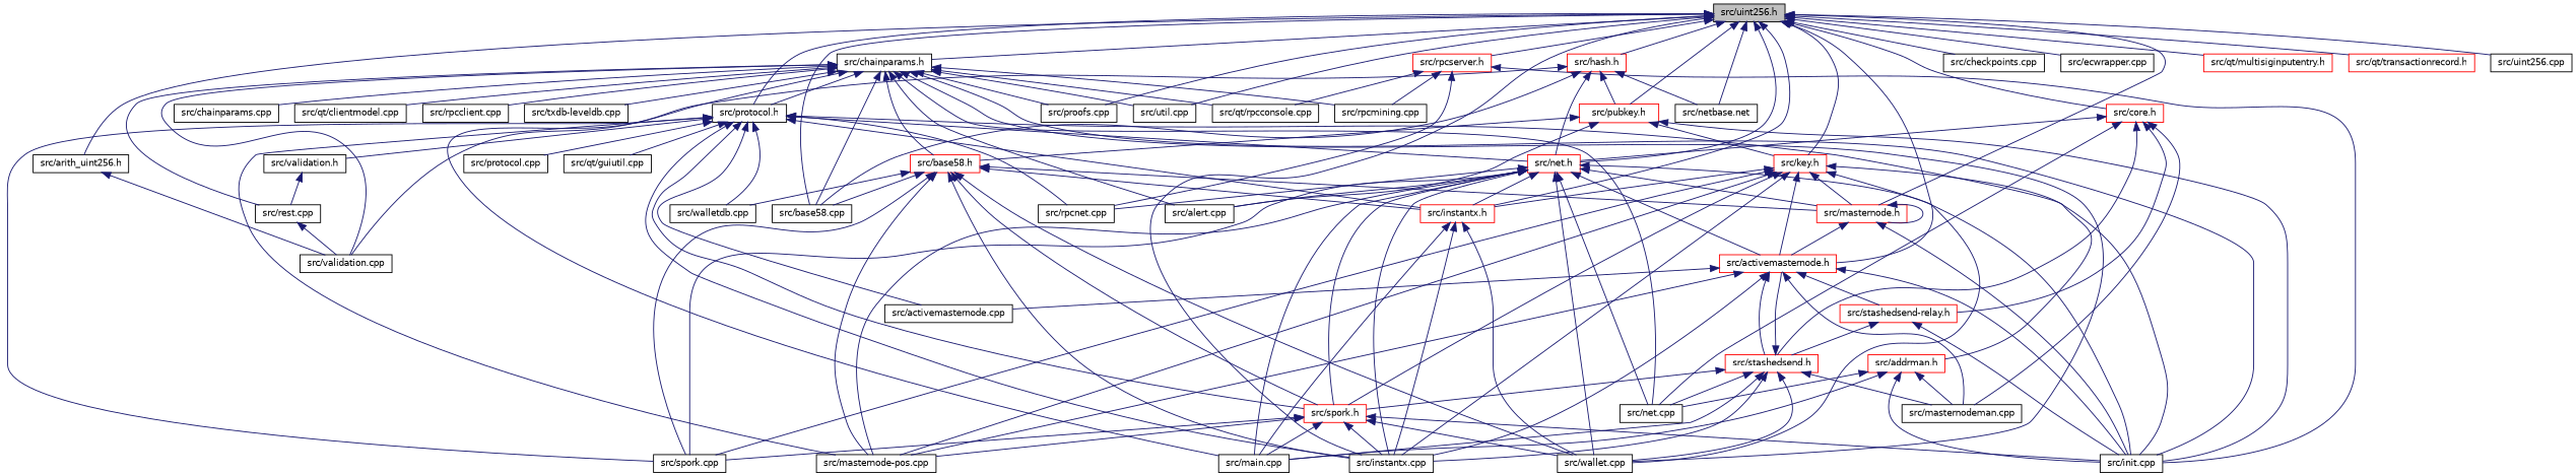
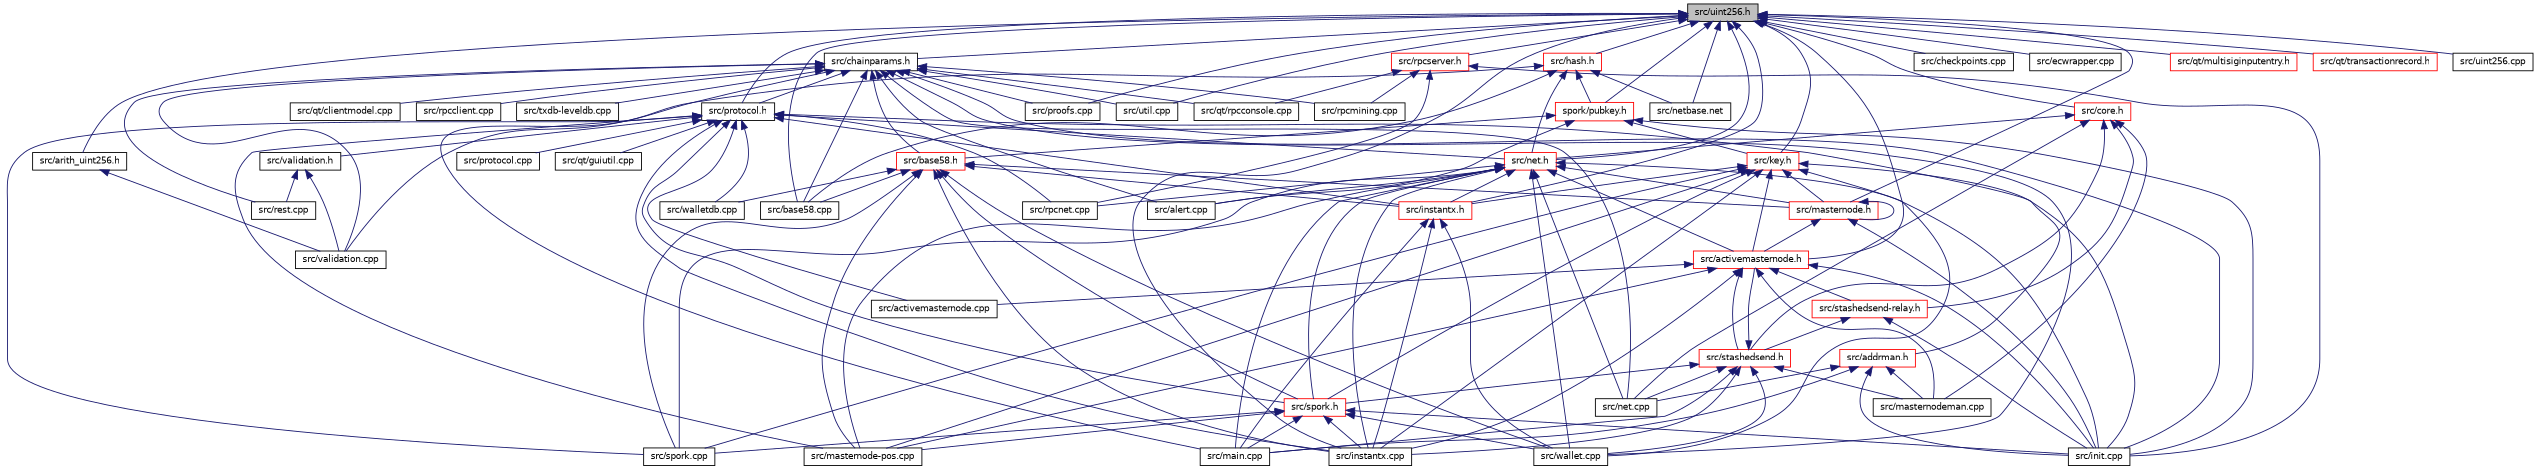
  digraph {
    node [color=black fillcolor=white fontname=Helvetica fontsize=10 shape=record style=filled]
    edge [color=midnightblue dir=back fontname=Helvetica fontsize=10 labelfontname=Helvetica labelfontsize=10 style=solid]
    n1 [fillcolor=grey75 fontcolor=black height=0.2 label="src/uint256.h" width=0.4]
    n2 [height=0.2 label="src/chainparams.h" width=0.4]
    n3 [height=0.2 label="src/protocol.h" width=0.4]
    n4 [color=red height=0.2 label="src/net.h" width=0.4]
    n5 [color=red height=0.2 label="src/activemasternode.h" width=0.4]
    n6 [height=0.2 label="src/instantx.cpp" width=0.4]
    n7 [color=red height=0.2 label="src/masternode.h" width=0.4]
    n8 [color=red height=0.2 label="src/instantx.h" width=0.4]
    n9 [height=0.2 label="src/base58.cpp" width=0.4]
    n10 [height=0.2 label="src/proofs.cpp" width=0.4]
    n11 [height=0.2 label="src/util.cpp" width=0.4]
    n12 [color=red height=0.2 label="src/core.h" width=0.4]
    n13 [color=red height=0.2 label="src/hash.h" width=0.4]
-   n14 [color=red height=0.2 label="src/pubkey.h" width=0.4]
+   n14 [color=red height=0.2 label="spork/pubkey.h" width=0.4]
    n15 [color=red height=0.2 label="src/key.h" width=0.4]
    n16 [height=0.2 label="src/netbase.net" width=0.4]
    n17 [height=0.2 label="src/arith_uint256.h" width=0.4]
    n18 [height=0.2 label="src/checkpoints.cpp" width=0.4]
    n19 [height=0.2 label="src/ecwrapper.cpp" width=0.4]
    n20 [color=red height=0.2 label="src/rpcserver.h" width=0.4]
    n21 [color=red height=0.2 label="src/qt/multisiginputentry.h" width=0.4]
    n22 [color=red height=0.2 label="src/qt/transactionrecord.h" width=0.4]
    n23 [height=0.2 label="src/uint256.cpp" width=0.4]
    n24 [height=0.2 label="src/init.cpp" width=0.4]
    n25 [height=0.2 label="src/main.cpp" width=0.4]
    n26 [height=0.2 label="src/wallet.cpp" width=0.4]
    n27 [height=0.2 label="src/net.cpp" width=0.4]
    n28 [height=0.2 label="src/alert.cpp" width=0.4]
    n29 [height=0.2 label="src/rest.cpp" width=0.4]
    n30 [height=0.2 label="src/validation.cpp" width=0.4]
    n31 [color=red height=0.2 label="src/base58.h" width=0.4]
-   n32 [height=0.2 label="src/chainparams.cpp" width=0.4]
    n33 [height=0.2 label="src/qt/clientmodel.cpp" width=0.4]
    n34 [height=0.2 label="src/qt/rpcconsole.cpp" width=0.4]
    n35 [height=0.2 label="src/rpcclient.cpp" width=0.4]
    n36 [height=0.2 label="src/rpcmining.cpp" width=0.4]
    n37 [height=0.2 label="src/txdb-leveldb.cpp" width=0.4]
    n38 [height=0.2 label="src/activemasternode.cpp" width=0.4]
    n39 [color=red height=0.2 label="src/spork.h" width=0.4]
    n40 [height=0.2 label="src/masternode-pos.cpp" width=0.4]
    n41 [height=0.2 label="src/spork.cpp" width=0.4]
    n42 [height=0.2 label="src/rpcnet.cpp" width=0.4]
    n43 [color=red height=0.2 label="src/addrman.h" width=0.4]
    n44 [height=0.2 label="src/protocol.cpp" width=0.4]
    n45 [height=0.2 label="src/qt/guiutil.cpp" width=0.4]
    n46 [height=0.2 label="src/validation.h" width=0.4]
    n47 [height=0.2 label="src/walletdb.cpp" width=0.4]
    n48 [color=red height=0.2 label="src/stashedsend.h" width=0.4]
    n49 [height=0.2 label="src/masternodeman.cpp" width=0.4]
    n50 [color=red height=0.2 label="src/stashedsend-relay.h" width=0.4]
    n1 -> n2
    n1 -> n3
    n1 -> n4
    n1 -> n5
    n1 -> n6
    n1 -> n7
    n1 -> n8
    n1 -> n9
    n1 -> n10
    n1 -> n11
    n1 -> n12
    n1 -> n13
    n1 -> n14
    n1 -> n15
    n1 -> n16
    n1 -> n17
    n1 -> n18
    n1 -> n19
    n1 -> n20
    n1 -> n21
    n1 -> n22
    n1 -> n23
    n2 -> n3
    n2 -> n9
    n2 -> n10
    n2 -> n11
    n2 -> n24
    n2 -> n25
    n2 -> n26
    n2 -> n27
    n2 -> n28
    n2 -> n29
    n2 -> n30
    n2 -> n31
-   n2 -> n32
    n2 -> n33
    n2 -> n34
    n2 -> n35
    n2 -> n36
    n2 -> n37
    n3 -> n4
    n3 -> n6
    n3 -> n8
    n3 -> n38
    n3 -> n39
    n3 -> n40
    n3 -> n41
    n3 -> n42
    n3 -> n43
    n3 -> n44
    n3 -> n45
    n3 -> n46
    n3 -> n47
    n4 -> n5
    n4 -> n6
    n4 -> n7
    n4 -> n8
    n4 -> n24
    n4 -> n25
    n4 -> n26
    n4 -> n27
    n4 -> n28
    n4 -> n39
    n4 -> n40
    n4 -> n41
    n4 -> n42
    n5 -> n6
    n5 -> n24
    n5 -> n38
    n5 -> n40
    n5 -> n48
    n5 -> n49
    n5 -> n50
    n7 -> n5
    n7 -> n7
    n7 -> n24
    n8 -> n6
    n8 -> n25
    n8 -> n26
    n12 -> n4
    n12 -> n27
    n12 -> n48
    n12 -> n49
    n12 -> n50
    n13 -> n4
    n13 -> n9
    n13 -> n14
    n13 -> n16
    n13 -> n30
    n14 -> n15
    n14 -> n24
    n14 -> n28
    n14 -> n31
    n15 -> n5
    n15 -> n6
    n15 -> n7
    n15 -> n8
    n15 -> n24
    n15 -> n26
    n15 -> n39
    n15 -> n40
    n15 -> n41
    n17 -> n30
    n20 -> n24
    n20 -> n34
    n20 -> n36
    n20 -> n42
    n31 -> n6
    n31 -> n7
    n31 -> n8
    n31 -> n9
    n31 -> n26
    n31 -> n39
    n31 -> n40
    n31 -> n41
    n31 -> n47
    n39 -> n6
    n39 -> n24
    n39 -> n25
    n39 -> n26
    n39 -> n40
    n39 -> n41
    n43 -> n24
    n43 -> n25
    n43 -> n27
    n43 -> n49
    n46 -> n29
-   n29 -> n30
+   n46 -> n30
    n48 -> n5
    n48 -> n6
    n48 -> n25
    n48 -> n26
    n48 -> n27
    n48 -> n39
    n48 -> n49
    n50 -> n24
    n50 -> n48
  }
